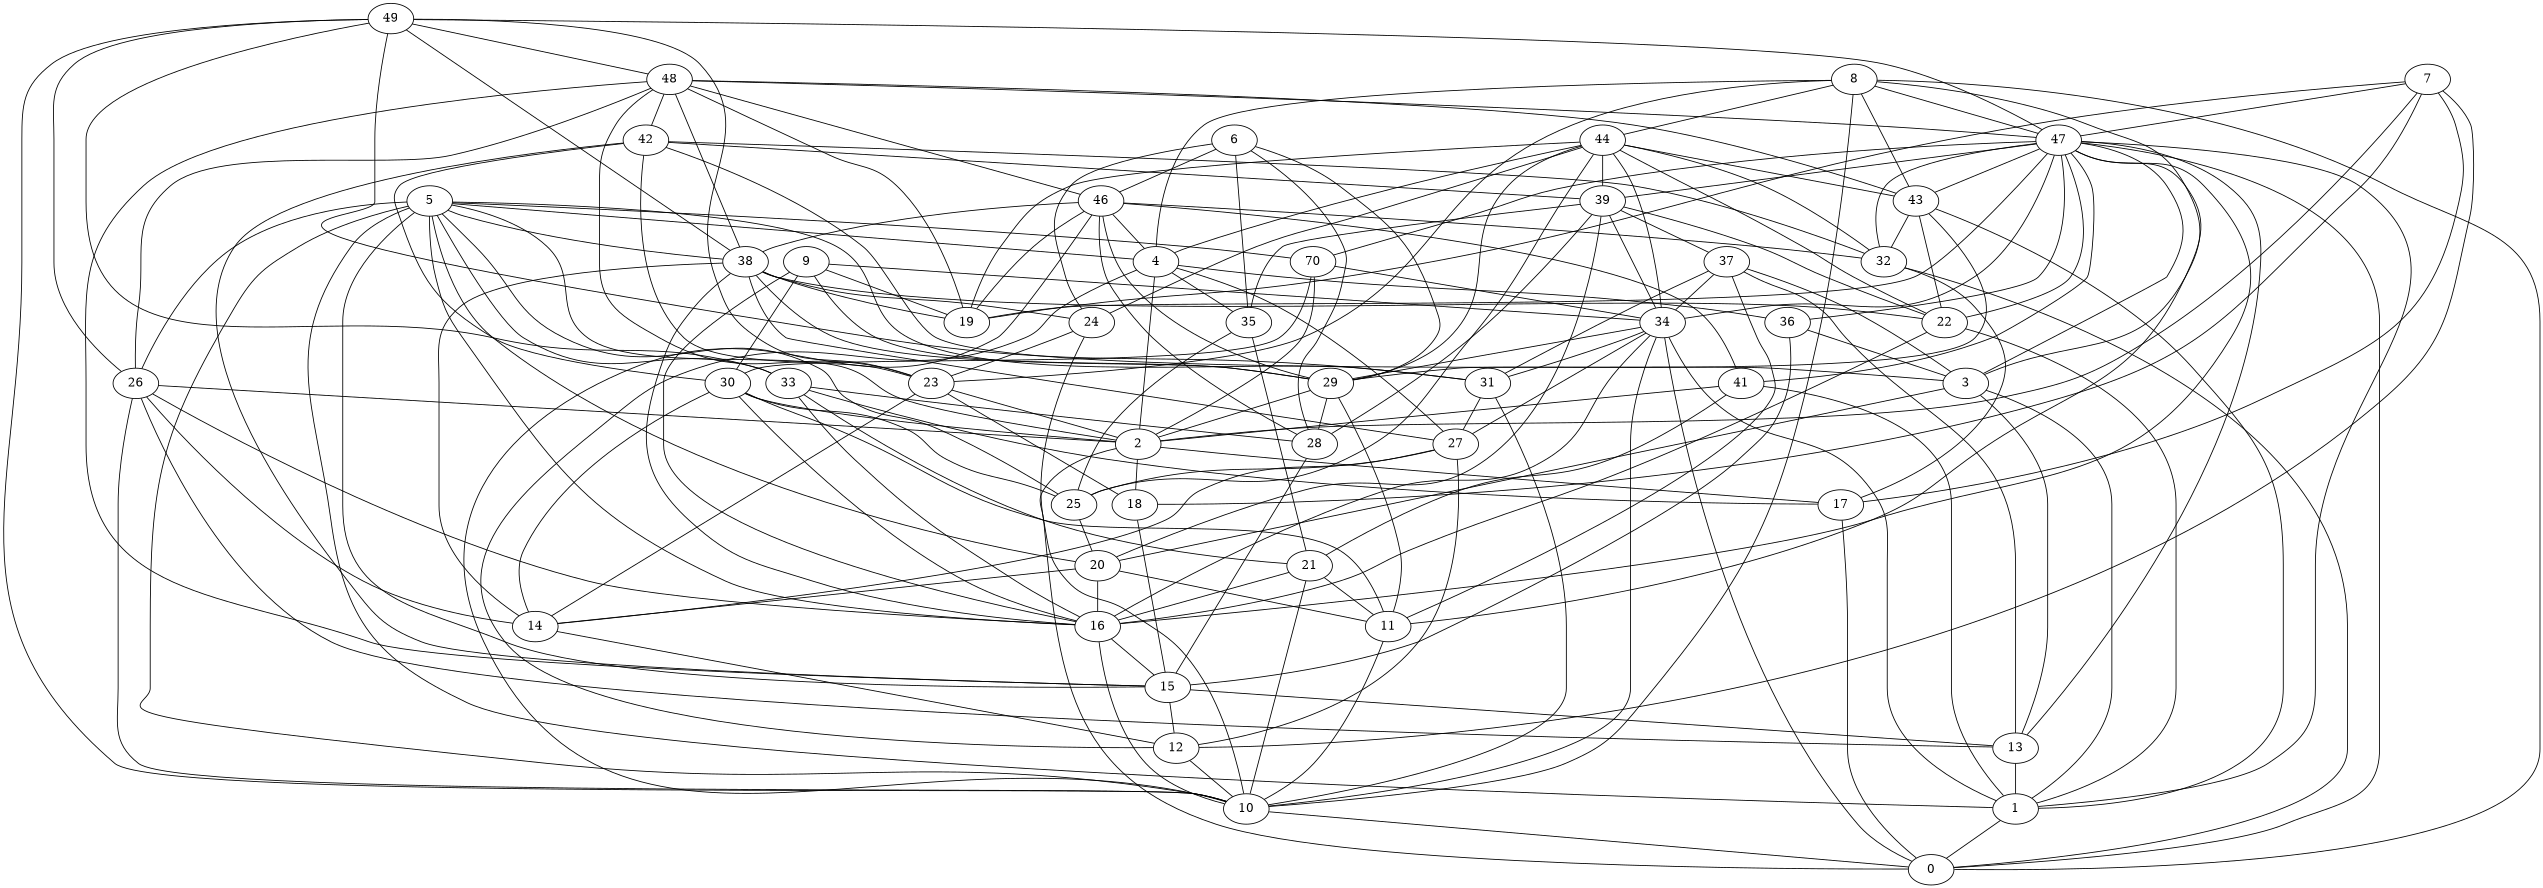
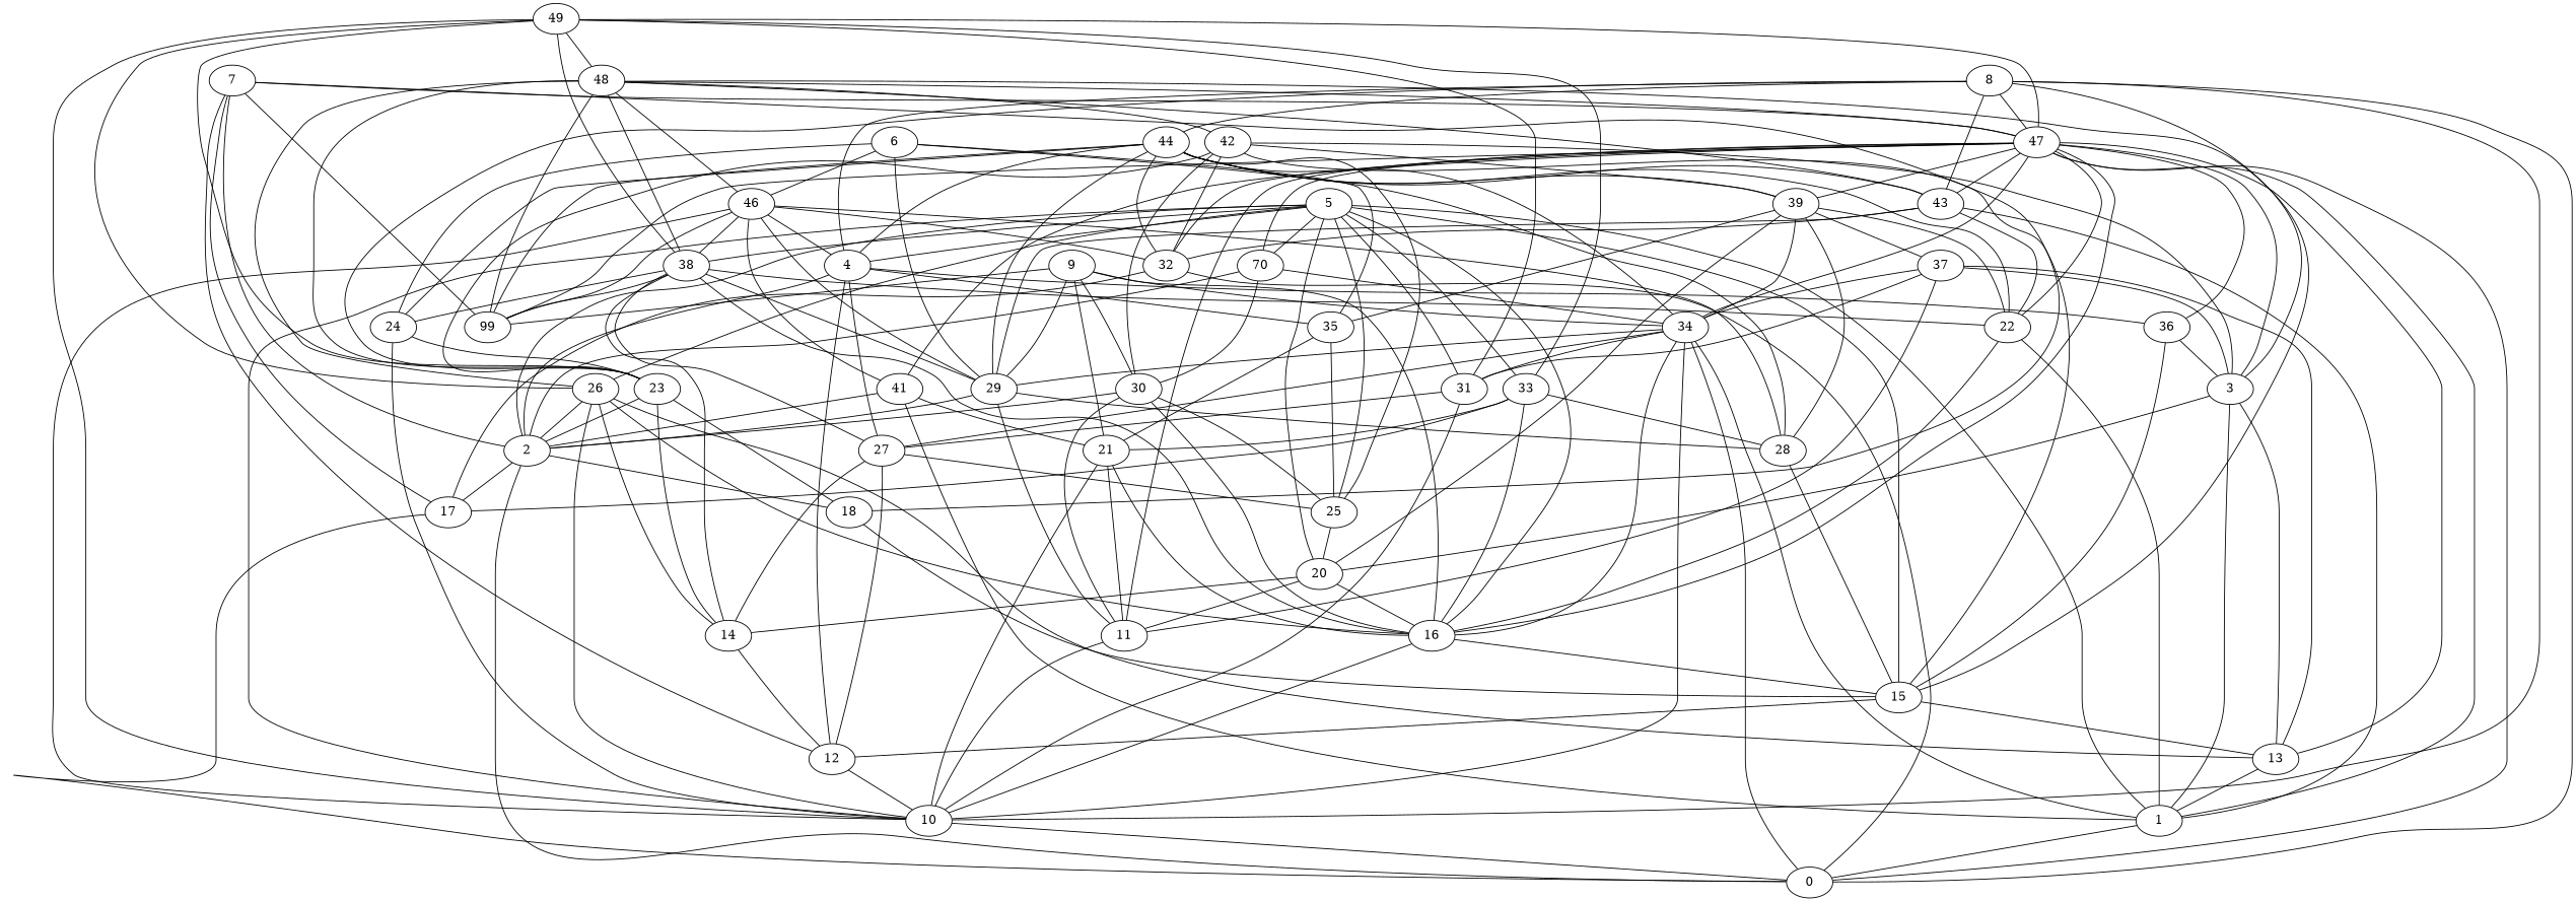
  digraph {
    edge [color=black dir=none]
    5
    31
    26
    2
    4
    25
    33
    16
    15
    10
    n11 [label=70]
    1
    20
    38
    27
    14
    13
    17
    0
    18
    36
    35
    12
    21
    28
    34
    30
    11
    29
    3
    22
    43
    32
    8
    23
    47
    44
    39
    41
-   19
+   19 [label=99]
    37
    7
    46
    24
    42
    49
    48
    9
    6
    subgraph sub_1 {
      5
      31
      26
      2
      4
      25
      33
      16
      15
      10
      n11
      1
      20
      38
      27
      14
      13
      17
      0
      18
      36
      35
      12
      21
      28
      34
      30
      11
      29
      3
      22
      43
      32
      8
      23
      47
      44
      39
      41
      19
      37
      7
      46
      24
      42
      49
      48
      9
      6
    }
    5 -> 31
    5 -> 26
    5 -> 2
    5 -> 4
    5 -> 25
    5 -> 33
    5 -> 16
    5 -> 15
    5 -> 10
    5 -> n11
    5 -> 1
    5 -> 20
    5 -> 38
    31 -> 10
    31 -> 27
    26 -> 2
    26 -> 16
    26 -> 10
    26 -> 14
    26 -> 13
    2 -> 17
    2 -> 0
    2 -> 18
    4 -> 2
    4 -> 27
    4 -> 36
    4 -> 35
    4 -> 12
    25 -> 20
    33 -> 16
    33 -> 17
    33 -> 21
    33 -> 28
    16 -> 15
    16 -> 10
    15 -> 13
    15 -> 12
    10 -> 0
    n11 -> 2
    n11 -> 34
    n11 -> 30
    1 -> 0
    20 -> 16
    20 -> 14
    20 -> 11
    38 -> 16
    38 -> 27
    38 -> 14
    38 -> 29
    38 -> 22
    38 -> 19
    38 -> 24
    27 -> 25
    27 -> 14
    27 -> 12
    14 -> 12
    13 -> 1
    17 -> 0
    18 -> 15
    36 -> 15
    36 -> 3
    35 -> 25
    35 -> 21
    12 -> 10
    21 -> 16
    21 -> 10
    21 -> 11
    28 -> 15
    34 -> 31
    34 -> 16
    34 -> 10
    34 -> 1
    34 -> 27
    34 -> 0
    34 -> 29
    30 -> 2
    30 -> 25
    30 -> 16
-   30 -> 14
    30 -> 11
    11 -> 10
    29 -> 2
    29 -> 28
    29 -> 11
    3 -> 1
    3 -> 20
    3 -> 13
    22 -> 16
    22 -> 1
    43 -> 1
    43 -> 29
    43 -> 22
    43 -> 32
    32 -> 17
    32 -> 0
    8 -> 4
    8 -> 10
    8 -> 0
    8 -> 3
    8 -> 43
    8 -> 23
    8 -> 47
    8 -> 44
    23 -> 2
    23 -> 14
    23 -> 18
    47 -> 16
    47 -> n11
    47 -> 1
    47 -> 13
    47 -> 0
    47 -> 36
    47 -> 34
    47 -> 11
    47 -> 3
    47 -> 22
    47 -> 43
    47 -> 32
    47 -> 39
    47 -> 41
    47 -> 19
    44 -> 4
    44 -> 25
    44 -> 34
    44 -> 29
    44 -> 22
    44 -> 43
    44 -> 32
    44 -> 39
    44 -> 19
    44 -> 24
    39 -> 20
    39 -> 35
    39 -> 28
    39 -> 34
    39 -> 22
    39 -> 37
    41 -> 2
    41 -> 1
    41 -> 21
    37 -> 31
    37 -> 13
    37 -> 34
    37 -> 11
    37 -> 3
    7 -> 2
    7 -> 17
    7 -> 18
    7 -> 12
    7 -> 47
    7 -> 19
    46 -> 4
    46 -> 10
    46 -> 38
    46 -> 28
    46 -> 29
    46 -> 32
    46 -> 41
    46 -> 19
    24 -> 10
    24 -> 23
    42 -> 15
    42 -> 30
    42 -> 3
    42 -> 32
    42 -> 23
    42 -> 39
    49 -> 31
    49 -> 26
    49 -> 33
    49 -> 10
    49 -> 38
    49 -> 23
    49 -> 47
    49 -> 48
    48 -> 26
    48 -> 15
    48 -> 38
    48 -> 43
    48 -> 23
    48 -> 47
    48 -> 19
    48 -> 46
    48 -> 42
    9 -> 16
+   9 -> 21
    9 -> 34
    9 -> 30
    9 -> 29
    9 -> 19
    6 -> 35
    6 -> 28
    6 -> 29
    6 -> 46
    6 -> 24
  }
